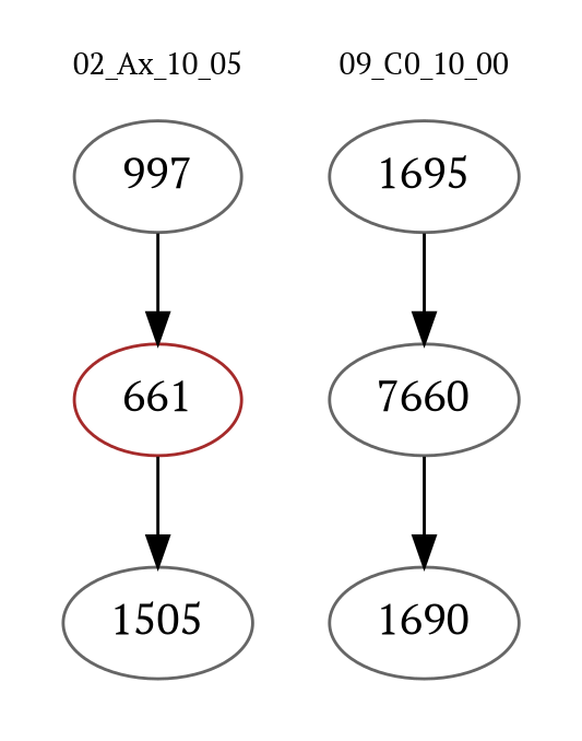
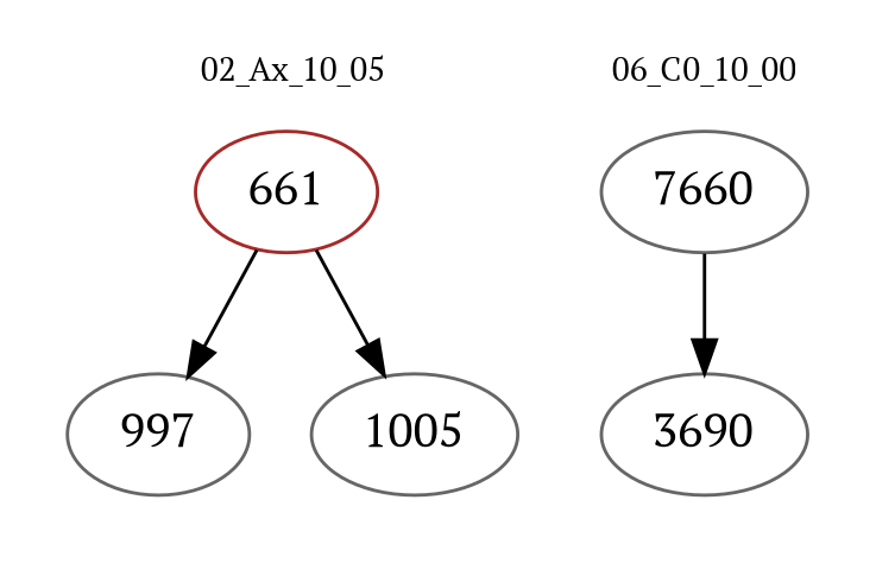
  digraph {
    fontname="PT Serif"
    node [color=gray40 fontname="PT Serif"]
    edge [color=black fontname="PT Serif"]
    n1 [label=997]
    n2 [color=brown label=661]
-   n3 [label=1505]
-   n4 [label=1695]
+   n3 [label=1005]
    n5 [label=7660]
-   n6 [label=1690]
+   n6 [label=3690]
    subgraph cluster_1 {
      color=white
      fontsize=10
      label="02_Ax_10_05"
      n1
      n2
      n3
    }
    subgraph cluster_2 {
      color=white
      fontsize=10
-     label="09_C0_10_00"
-     n4
+     label="06_C0_10_00"
      n5
      n6
    }
-   n1 -> n2
+   n2 -> n1
    n2 -> n3
-   n4 -> n5
    n5 -> n6
  }
